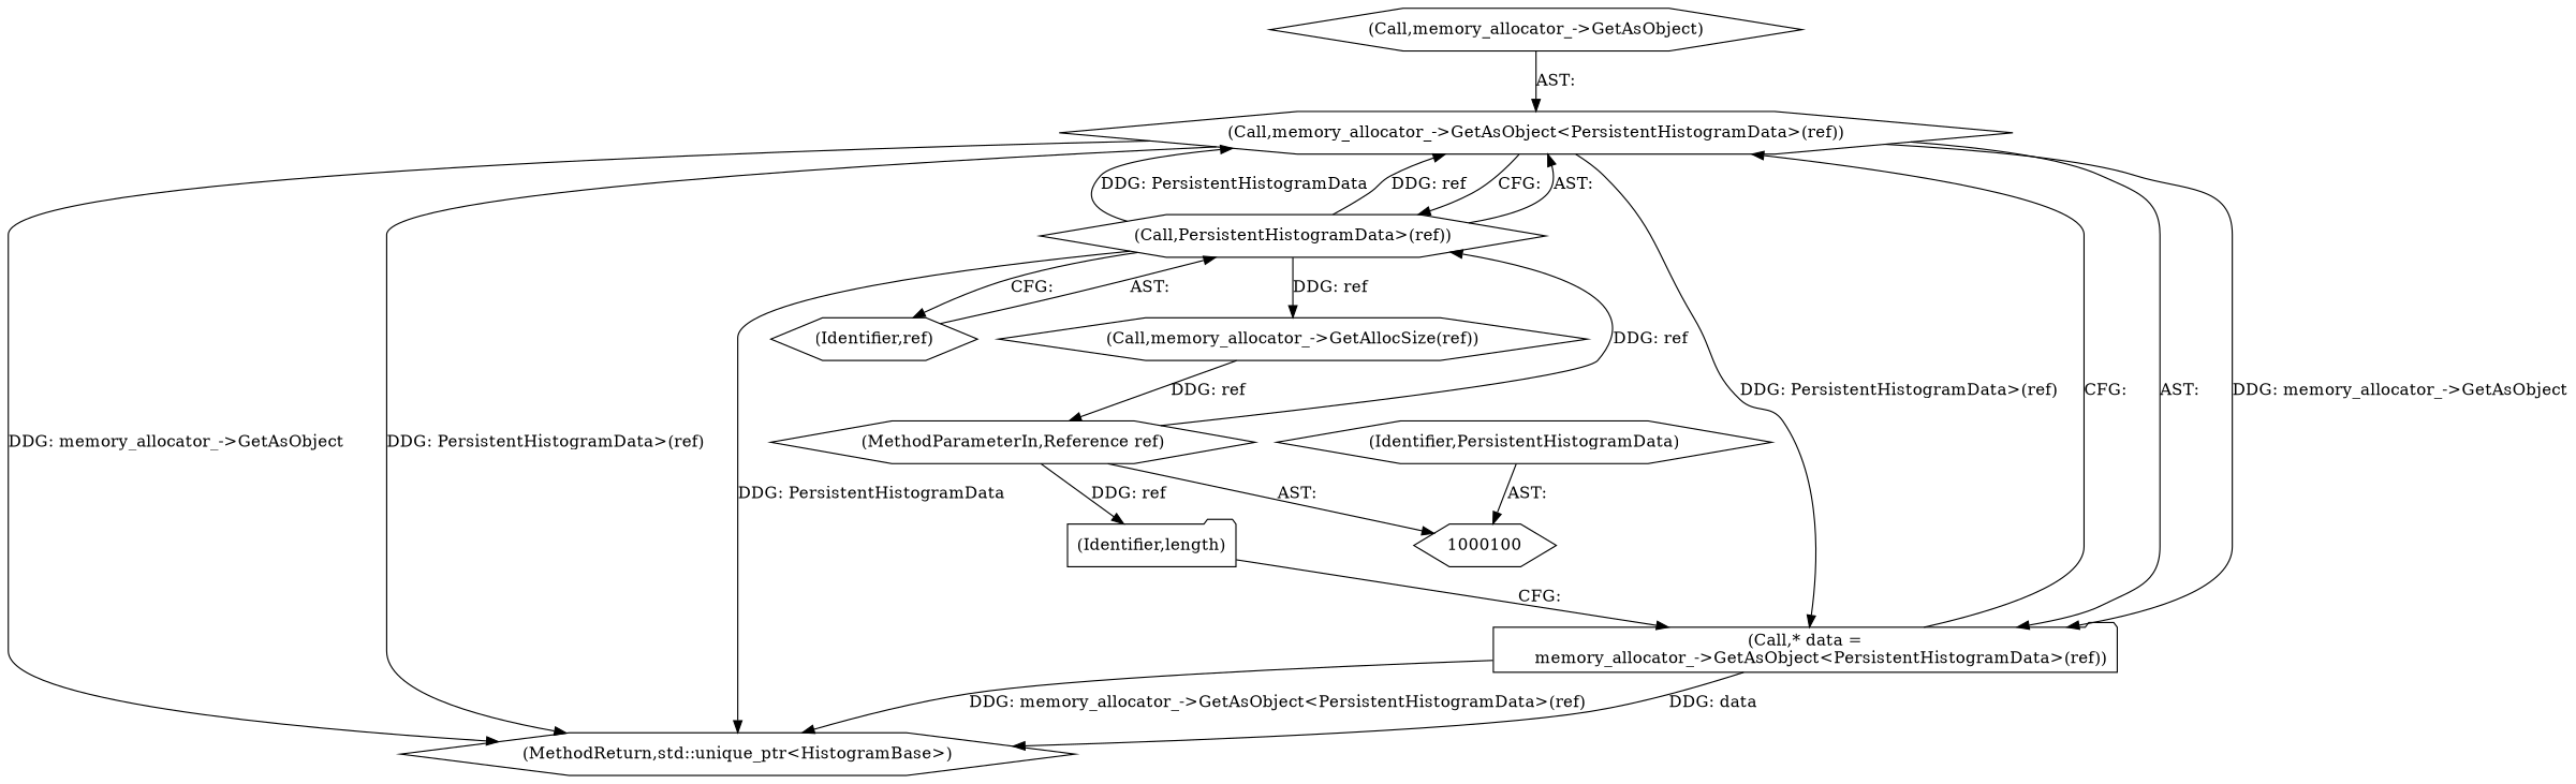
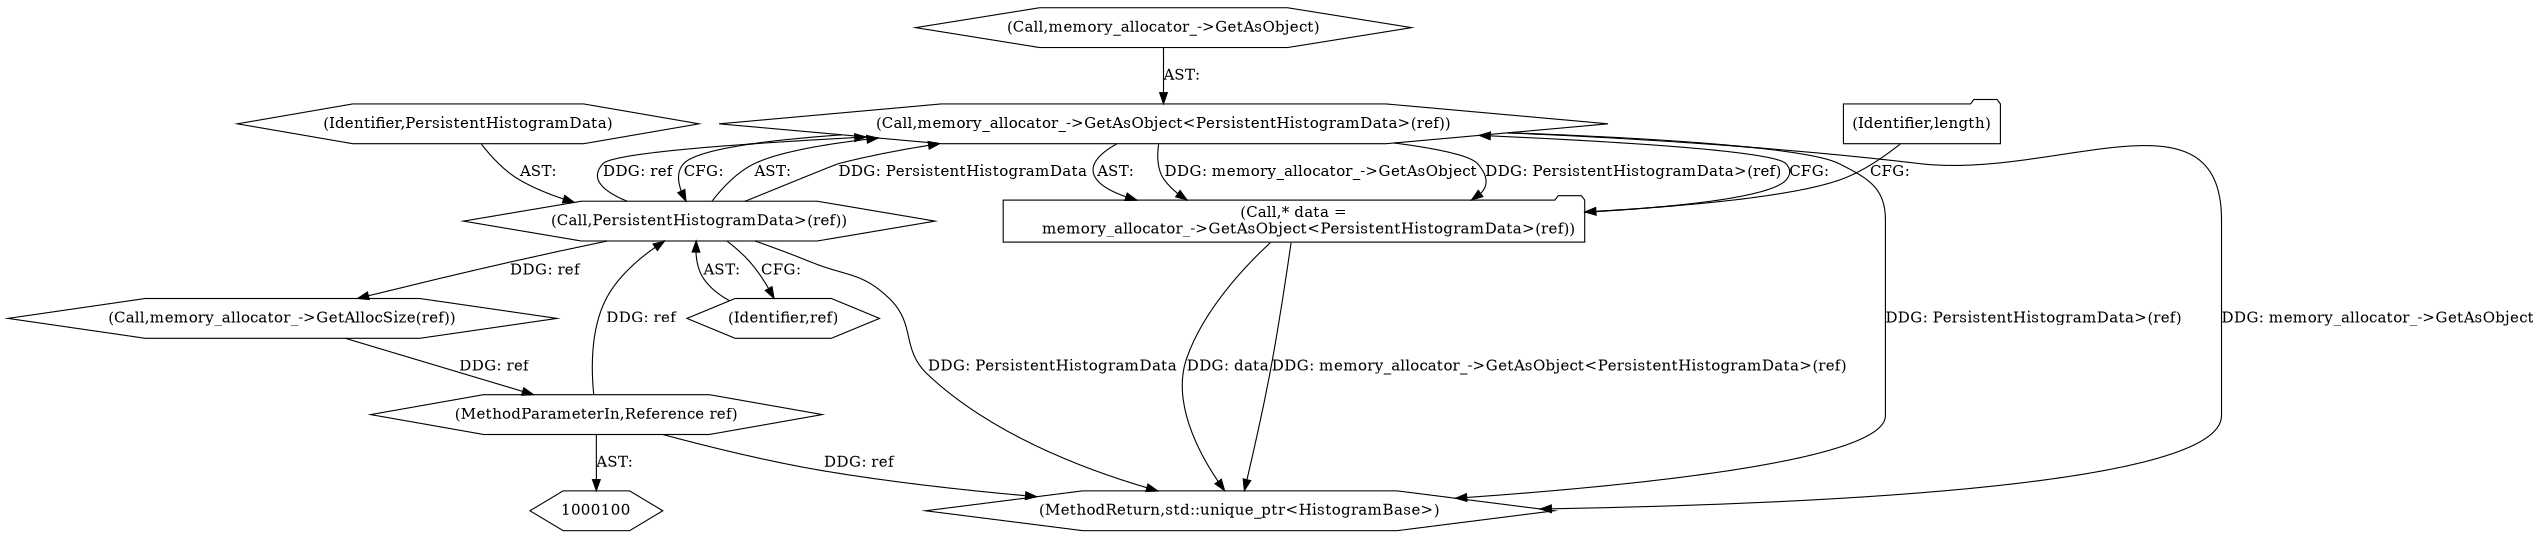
  digraph {
    node [shape=hexagon]
    n1 [label="(Call,memory_allocator_->GetAsObject<PersistentHistogramData>(ref))"]
    n2 [label="(Call,PersistentHistogramData>(ref))"]
    n3 [label="(Call,* data =\n      memory_allocator_->GetAsObject<PersistentHistogramData>(ref))" shape=folder]
    n4 [label="(MethodReturn,std::unique_ptr<HistogramBase>)"]
    n5 [label="(Identifier,ref)"]
    n6 [label="(Call,memory_allocator_->GetAllocSize(ref))"]
    n7 [label="(MethodParameterIn,Reference ref)"]
    1000100
    n9 [label="(Identifier,length)" shape=folder]
    n10 [label="(Identifier,PersistentHistogramData)"]
    n11 [label="(Call,memory_allocator_->GetAsObject)"]
    n1 -> n2 [label="CFG: "]
    n1 -> n3 [label="AST: "]
    n1 -> n3 [label="DDG: memory_allocator_->GetAsObject"]
    n1 -> n3 [label="DDG: PersistentHistogramData>(ref)"]
    n1 -> n4 [label="DDG: memory_allocator_->GetAsObject"]
    n1 -> n4 [label="DDG: PersistentHistogramData>(ref)"]
    n2 -> n1 [label="AST: "]
    n2 -> n1 [label="DDG: PersistentHistogramData"]
    n2 -> n1 [label="DDG: ref"]
    n2 -> n4 [label="DDG: PersistentHistogramData"]
    n2 -> n5 [label="CFG: "]
    n2 -> n6 [label="DDG: ref"]
    n3 -> n1 [label="CFG: "]
    n3 -> n4 [label="DDG: data"]
    n3 -> n4 [label="DDG: memory_allocator_->GetAsObject<PersistentHistogramData>(ref)"]
    n5 -> n2 [label="AST: "]
    n6 -> n7 [label="DDG: ref"]
    n7 -> n2 [label="DDG: ref"]
-   n7 -> n9 [label="DDG: ref"]
+   n7 -> n4 [label="DDG: ref"]
    n7 -> 1000100 [label="AST: "]
    n9 -> n3 [label="CFG: "]
-   n10 -> 1000100 [label="AST: "]
+   n10 -> n2 [label="AST: "]
    n11 -> n1 [label="AST: "]
  }
